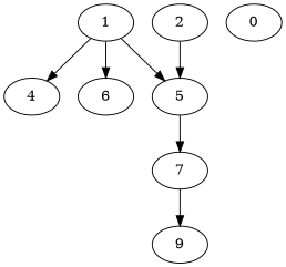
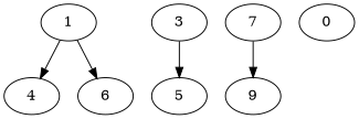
  digraph {
    fontname="DejaVu Serif"
    node [fontname="DejaVu Serif"]
    edge [fontname="DejaVu Serif"]
    1 [alpha=0.13 expect_size=26896384]
    4 [alpha=0.15 expect_size=24742912]
    5 [alpha=0.08 expect_size=34140160]
    6 [alpha=0.04 expect_size=44951552]
    7 [alpha=0.20 expect_size=44735488]
    9 [alpha=0.12 expect_size=20227072]
    n7 [alpha=0.00 expect_size=15668224 label=0]
-   3 [alpha=0.18 expect_size=19332096 label=2]
+   3 [alpha=0.18 expect_size=19332096]
    1 -> 4
-   1 -> 5
    1 -> 6
-   5 -> 7
    7 -> 9
    3 -> 5
  }
